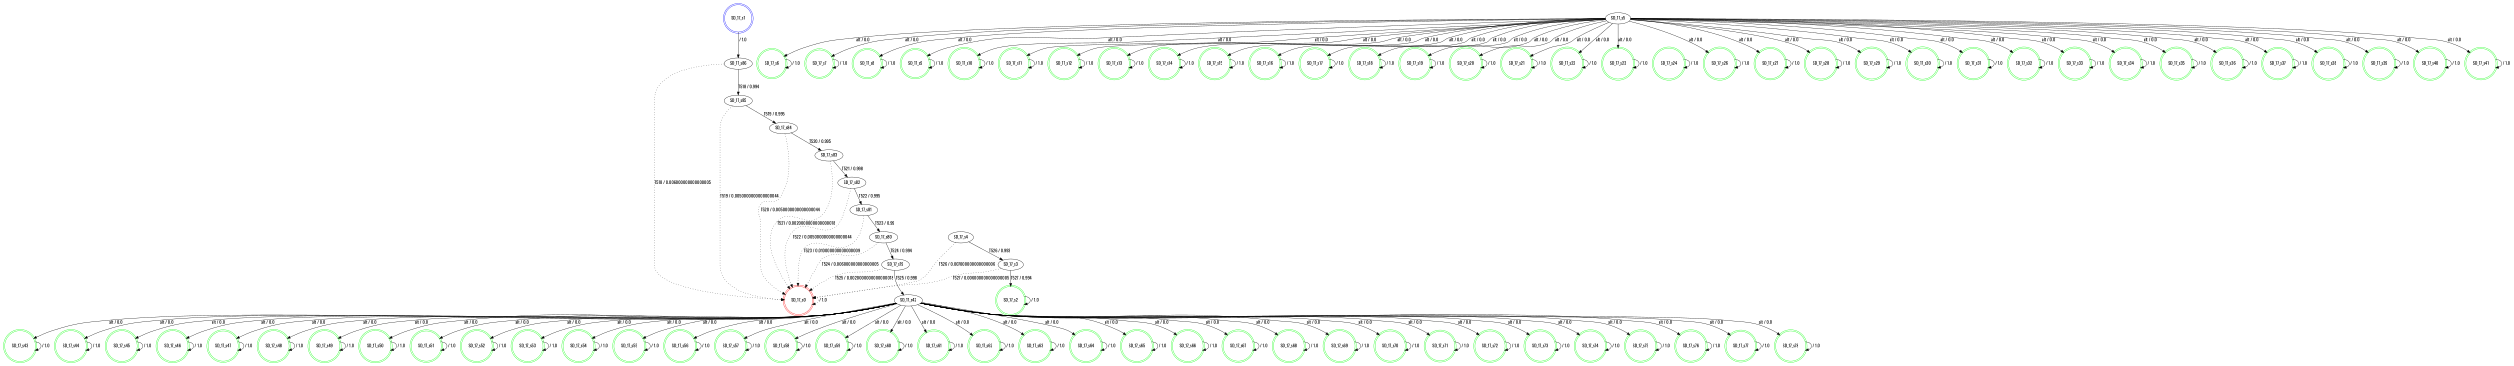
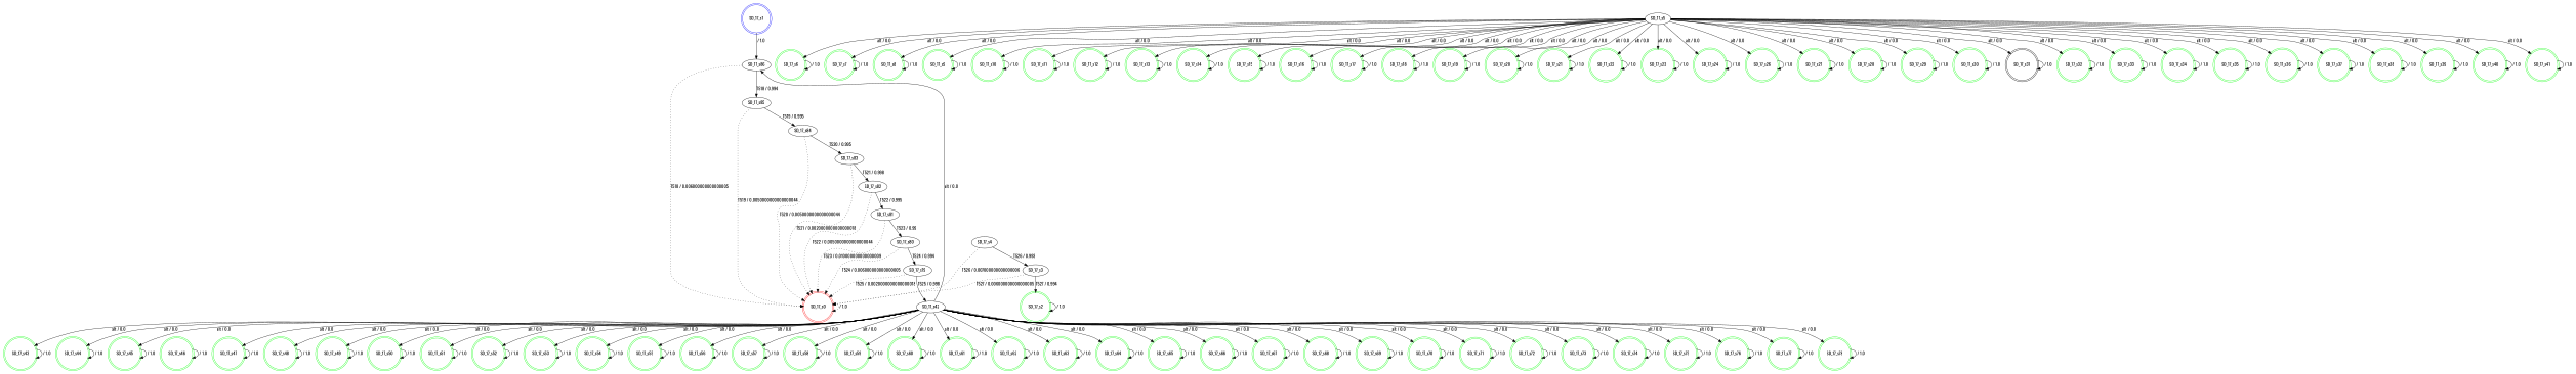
  digraph {
    fontname=Oswald
    node [color=green fontname=Oswald shape=doublecircle]
    edge [fontname=Oswald]
    n1 [color=red label=SD_17_s0]
    n2 [color=blue label=SD_17_s1]
    n3 [label=SD_17_s86 color="" shape=""]
    n4 [label=SD_17_s85 color="" shape=""]
    n5 [label=SD_17_s2]
    n6 [label=SD_17_s3 color="" shape=""]
    n7 [label=SD_17_s4 color="" shape=""]
    n8 [label=SD_17_s5 color="" shape=""]
    n9 [label=SD_17_s6]
    n10 [label=SD_17_s7]
    n11 [label=SD_17_s8]
    n12 [label=SD_17_s9]
    n13 [label=SD_17_s10]
    n14 [label=SD_17_s11]
    n15 [label=SD_17_s12]
    n16 [label=SD_17_s13]
    n17 [label=SD_17_s14]
    n18 [label=SD_17_s15]
    n19 [label=SD_17_s16]
    n20 [label=SD_17_s17]
    n21 [label=SD_17_s18]
    n22 [label=SD_17_s19]
    n23 [label=SD_17_s20]
    n24 [label=SD_17_s21]
    n25 [label=SD_17_s22]
    n26 [label=SD_17_s23]
    n27 [label=SD_17_s24]
    n28 [label=SD_17_s26]
    n29 [label=SD_17_s27]
    n30 [label=SD_17_s28]
    n31 [label=SD_17_s29]
    n32 [label=SD_17_s30]
-   n33 [label=SD_17_s31]
+   n33 [color=black label=SD_17_s31]
    n34 [label=SD_17_s32]
    n35 [label=SD_17_s33]
    n36 [label=SD_17_s34]
    n37 [label=SD_17_s35]
    n38 [label=SD_17_s36]
    n39 [label=SD_17_s37]
    n40 [label=SD_17_s38]
    n41 [label=SD_17_s39]
    n42 [label=SD_17_s40]
    n43 [label=SD_17_s41]
    n44 [label=SD_17_s42 color="" shape=""]
    n45 [label=SD_17_s43]
    n46 [label=SD_17_s44]
    n47 [label=SD_17_s45]
    n48 [label=SD_17_s46]
    n49 [label=SD_17_s47]
    n50 [label=SD_17_s48]
    n51 [label=SD_17_s49]
    n52 [label=SD_17_s50]
    n53 [label=SD_17_s51]
    n54 [label=SD_17_s52]
    n55 [label=SD_17_s53]
    n56 [label=SD_17_s54]
    n57 [label=SD_17_s55]
    n58 [label=SD_17_s56]
    n59 [label=SD_17_s57]
    n60 [label=SD_17_s58]
    n61 [label=SD_17_s59]
    n62 [label=SD_17_s60]
    n63 [label=SD_17_s61]
    n64 [label=SD_17_s62]
    n65 [label=SD_17_s63]
    n66 [label=SD_17_s64]
    n67 [label=SD_17_s65]
    n68 [label=SD_17_s66]
    n69 [label=SD_17_s67]
    n70 [label=SD_17_s68]
    n71 [label=SD_17_s69]
    n72 [label=SD_17_s70]
    n73 [label=SD_17_s71]
    n74 [label=SD_17_s72]
    n75 [label=SD_17_s73]
    n76 [label=SD_17_s74]
    n77 [label=SD_17_s75]
    n78 [label=SD_17_s76]
    n79 [label=SD_17_s77]
    n80 [label=SD_17_s78]
    n81 [label=SD_17_s79 color="" shape=""]
    n82 [label=SD_17_s80 color="" shape=""]
    n83 [label=SD_17_s81 color="" shape=""]
    n84 [label=SD_17_s82 color="" shape=""]
    n85 [label=SD_17_s83 color="" shape=""]
    n86 [label=SD_17_s84 color="" shape=""]
    n1 -> n1 [label=" / 1.0" style=dotted]
    n2 -> n3 [label=" / 1.0"]
    n3 -> n1 [label="T518 / 0.006000000000000005" style=dotted]
    n3 -> n4 [label="T518 / 0.994"]
    n4 -> n1 [label="T519 / 0.0050000000000000044" style=dotted]
    n4 -> n86 [label="T519 / 0.995"]
    n5 -> n5 [label=" / 1.0"]
    n6 -> n1 [label="T527 / 0.006000000000000005" style=dotted]
    n6 -> n5 [label="T527 / 0.994"]
    n7 -> n1 [label="T526 / 0.007000000000000006" style=dotted]
    n7 -> n6 [label="T526 / 0.993"]
    n8 -> n9 [label="alt / 0.0"]
    n8 -> n10 [label="alt / 0.0"]
    n8 -> n11 [label="alt / 0.0"]
    n8 -> n12 [label="alt / 0.0"]
    n8 -> n13 [label="alt / 0.0"]
    n8 -> n14 [label="alt / 0.0"]
    n8 -> n15 [label="alt / 0.0"]
    n8 -> n16 [label="alt / 0.0"]
    n8 -> n17 [label="alt / 0.0"]
    n8 -> n18 [label="alt / 0.0"]
    n8 -> n19 [label="alt / 0.0"]
    n8 -> n20 [label="alt / 0.0"]
    n8 -> n21 [label="alt / 0.0"]
    n8 -> n22 [label="alt / 0.0"]
    n8 -> n23 [label="alt / 0.0"]
    n8 -> n24 [label="alt / 0.0"]
    n8 -> n25 [label="alt / 0.0"]
    n8 -> n26 [label="alt / 0.0"]
+   n8 -> n27 [label="alt / 0.0"]
    n8 -> n28 [label="alt / 0.0"]
    n8 -> n29 [label="alt / 0.0"]
    n8 -> n30 [label="alt / 0.0"]
    n8 -> n31 [label="alt / 0.0"]
    n8 -> n32 [label="alt / 0.0"]
    n8 -> n33 [label="alt / 0.0"]
    n8 -> n34 [label="alt / 0.0"]
    n8 -> n35 [label="alt / 0.0"]
    n8 -> n36 [label="alt / 0.0"]
    n8 -> n37 [label="alt / 0.0"]
    n8 -> n38 [label="alt / 0.0"]
    n8 -> n39 [label="alt / 0.0"]
    n8 -> n40 [label="alt / 0.0"]
    n8 -> n41 [label="alt / 0.0"]
    n8 -> n42 [label="alt / 0.0"]
    n8 -> n43 [label="alt / 0.0"]
    n9 -> n9 [label=" / 1.0"]
    n10 -> n10 [label=" / 1.0"]
    n11 -> n11 [label=" / 1.0"]
    n12 -> n12 [label=" / 1.0"]
    n13 -> n13 [label=" / 1.0"]
    n14 -> n14 [label=" / 1.0"]
    n15 -> n15 [label=" / 1.0"]
    n16 -> n16 [label=" / 1.0"]
    n17 -> n17 [label=" / 1.0"]
    n18 -> n18 [label=" / 1.0"]
    n19 -> n19 [label=" / 1.0"]
    n20 -> n20 [label=" / 1.0"]
    n21 -> n21 [label=" / 1.0"]
    n22 -> n22 [label=" / 1.0"]
    n23 -> n23 [label=" / 1.0"]
    n24 -> n24 [label=" / 1.0"]
    n25 -> n25 [label=" / 1.0"]
    n26 -> n26 [label=" / 1.0"]
    n27 -> n27 [label=" / 1.0"]
    n28 -> n28 [label=" / 1.0"]
    n29 -> n29 [label=" / 1.0"]
    n30 -> n30 [label=" / 1.0"]
    n31 -> n31 [label=" / 1.0"]
    n32 -> n32 [label=" / 1.0"]
    n33 -> n33 [label=" / 1.0"]
    n34 -> n34 [label=" / 1.0"]
    n35 -> n35 [label=" / 1.0"]
    n36 -> n36 [label=" / 1.0"]
    n37 -> n37 [label=" / 1.0"]
    n38 -> n38 [label=" / 1.0"]
    n39 -> n39 [label=" / 1.0"]
    n40 -> n40 [label=" / 1.0"]
    n41 -> n41 [label=" / 1.0"]
    n42 -> n42 [label=" / 1.0"]
    n43 -> n43 [label=" / 1.0"]
    n44 -> n45 [label="alt / 0.0"]
    n44 -> n46 [label="alt / 0.0"]
    n44 -> n47 [label="alt / 0.0"]
-   n44 -> n48 [label="alt / 0.0"]
+   n44 -> n3 [label="alt / 0.0"]
    n44 -> n49 [label="alt / 0.0"]
    n44 -> n50 [label="alt / 0.0"]
    n44 -> n51 [label="alt / 0.0"]
    n44 -> n52 [label="alt / 0.0"]
    n44 -> n53 [label="alt / 0.0"]
    n44 -> n54 [label="alt / 0.0"]
    n44 -> n55 [label="alt / 0.0"]
    n44 -> n56 [label="alt / 0.0"]
    n44 -> n57 [label="alt / 0.0"]
    n44 -> n58 [label="alt / 0.0"]
    n44 -> n59 [label="alt / 0.0"]
    n44 -> n60 [label="alt / 0.0"]
    n44 -> n61 [label="alt / 0.0"]
    n44 -> n62 [label="alt / 0.0"]
    n44 -> n63 [label="alt / 0.0"]
    n44 -> n64 [label="alt / 0.0"]
    n44 -> n65 [label="alt / 0.0"]
    n44 -> n66 [label="alt / 0.0"]
    n44 -> n67 [label="alt / 0.0"]
    n44 -> n68 [label="alt / 0.0"]
    n44 -> n69 [label="alt / 0.0"]
    n44 -> n70 [label="alt / 0.0"]
    n44 -> n71 [label="alt / 0.0"]
    n44 -> n72 [label="alt / 0.0"]
    n44 -> n73 [label="alt / 0.0"]
    n44 -> n74 [label="alt / 0.0"]
    n44 -> n75 [label="alt / 0.0"]
    n44 -> n76 [label="alt / 0.0"]
    n44 -> n77 [label="alt / 0.0"]
    n44 -> n78 [label="alt / 0.0"]
    n44 -> n79 [label="alt / 0.0"]
    n44 -> n80 [label="alt / 0.0"]
    n45 -> n45 [label=" / 1.0"]
    n46 -> n46 [label=" / 1.0"]
    n47 -> n47 [label=" / 1.0"]
    n48 -> n48 [label=" / 1.0"]
    n49 -> n49 [label=" / 1.0"]
    n50 -> n50 [label=" / 1.0"]
    n51 -> n51 [label=" / 1.0"]
    n52 -> n52 [label=" / 1.0"]
    n53 -> n53 [label=" / 1.0"]
    n54 -> n54 [label=" / 1.0"]
    n55 -> n55 [label=" / 1.0"]
    n56 -> n56 [label=" / 1.0"]
    n57 -> n57 [label=" / 1.0"]
    n58 -> n58 [label=" / 1.0"]
    n59 -> n59 [label=" / 1.0"]
    n60 -> n60 [label=" / 1.0"]
    n61 -> n61 [label=" / 1.0"]
    n62 -> n62 [label=" / 1.0"]
    n63 -> n63 [label=" / 1.0"]
    n64 -> n64 [label=" / 1.0"]
    n65 -> n65 [label=" / 1.0"]
    n66 -> n66 [label=" / 1.0"]
    n67 -> n67 [label=" / 1.0"]
    n68 -> n68 [label=" / 1.0"]
    n69 -> n69 [label=" / 1.0"]
    n70 -> n70 [label=" / 1.0"]
    n71 -> n71 [label=" / 1.0"]
    n72 -> n72 [label=" / 1.0"]
    n73 -> n73 [label=" / 1.0"]
    n74 -> n74 [label=" / 1.0"]
    n75 -> n75 [label=" / 1.0"]
    n76 -> n76 [label=" / 1.0"]
    n77 -> n77 [label=" / 1.0"]
    n78 -> n78 [label=" / 1.0"]
    n79 -> n79 [label=" / 1.0"]
    n80 -> n80 [label=" / 1.0"]
    n81 -> n1 [label="T525 / 0.0020000000000000018" style=dotted]
    n81 -> n44 [label="T525 / 0.998"]
    n82 -> n1 [label="T524 / 0.006000000000000005" style=dotted]
    n82 -> n81 [label="T524 / 0.994"]
    n83 -> n1 [label="T523 / 0.010000000000000009" style=dotted]
    n83 -> n82 [label="T523 / 0.99"]
    n84 -> n1 [label="T522 / 0.0050000000000000044" style=dotted]
    n84 -> n83 [label="T522 / 0.995"]
    n85 -> n1 [label="T521 / 0.0020000000000000018" style=dotted]
    n85 -> n84 [label="T521 / 0.998"]
    n86 -> n1 [label="T520 / 0.0050000000000000044" style=dotted]
    n86 -> n85 [label="T520 / 0.995"]
  }
